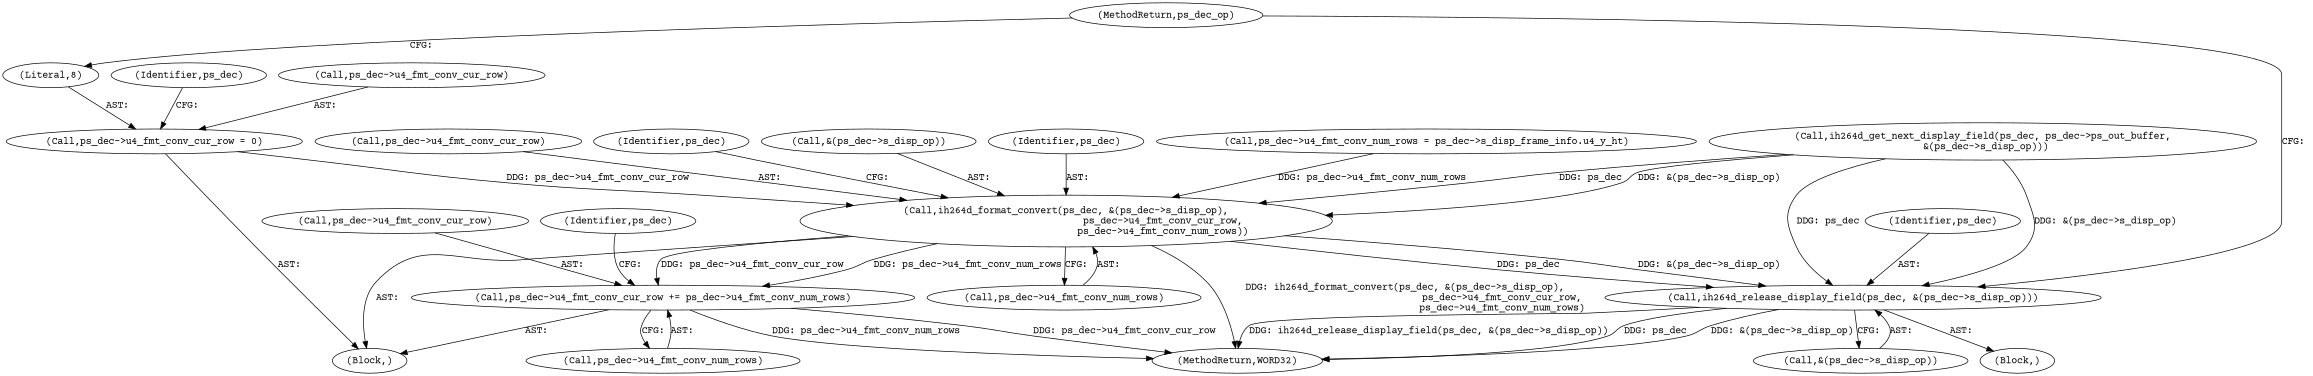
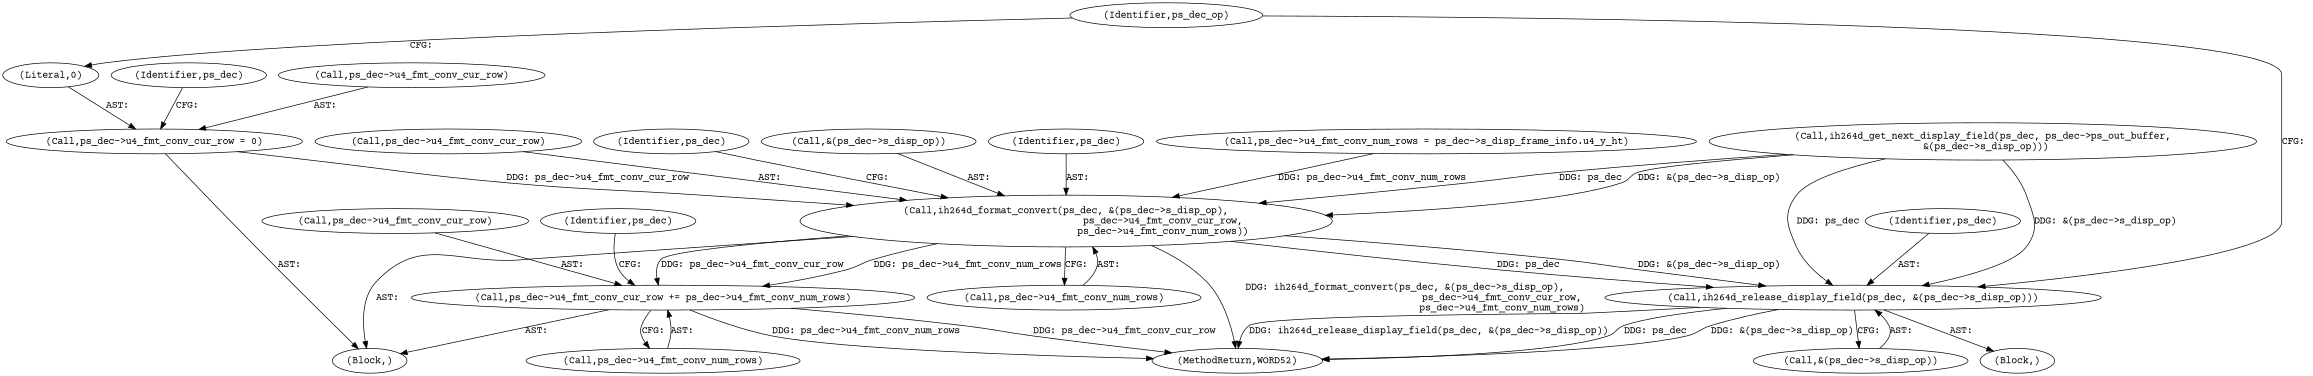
  digraph {
    fontname="Courier Prime"
    node [fontname="Courier Prime"]
    edge [fontname="Courier Prime"]
    n1 [label="(Call,ps_dec->u4_fmt_conv_cur_row = 0)"]
    n2 [label="(Call,ih264d_format_convert(ps_dec, &(ps_dec->s_disp_op),\n                                  ps_dec->u4_fmt_conv_cur_row,\n                                  ps_dec->u4_fmt_conv_num_rows))"]
    n3 [label="(Block,)"]
    n4 [label="(Call,ps_dec->u4_fmt_conv_cur_row += ps_dec->u4_fmt_conv_num_rows)"]
    n5 [label="(Call,ih264d_release_display_field(ps_dec, &(ps_dec->s_disp_op)))"]
    n6 [label="(Call,ps_dec->u4_fmt_conv_num_rows)"]
-   n7 [label="(MethodReturn,WORD32)"]
-   n8 [label="(Literal,8)"]
+   n7 [label="(MethodReturn,WORD52)"]
+   n8 [label="(Literal,0)"]
    n9 [label="(Call,ps_dec->u4_fmt_conv_num_rows)"]
    n10 [label="(Call,&(ps_dec->s_disp_op))"]
    n11 [label="(Block,)"]
    n12 [label="(Call,ps_dec->u4_fmt_conv_cur_row)"]
    n13 [label="(Call,ps_dec->u4_fmt_conv_cur_row)"]
    n14 [label="(Call,&(ps_dec->s_disp_op))"]
    n15 [label="(Identifier,ps_dec)"]
    n16 [label="(Identifier,ps_dec)"]
    n17 [label="(Call,ps_dec->u4_fmt_conv_num_rows = ps_dec->s_disp_frame_info.u4_y_ht)"]
    n18 [label="(Identifier,ps_dec)"]
    n19 [label="(Call,ps_dec->u4_fmt_conv_cur_row)"]
-   n20 [label="(MethodReturn,ps_dec_op)"]
+   n20 [label="(Identifier,ps_dec_op)"]
    n21 [label="(Call,ih264d_get_next_display_field(ps_dec, ps_dec->ps_out_buffer,\n &(ps_dec->s_disp_op)))"]
    n22 [label="(Identifier,ps_dec)"]
    n23 [label="(Identifier,ps_dec)"]
    n1 -> n2 [label="DDG: ps_dec->u4_fmt_conv_cur_row"]
    n1 -> n3 [label="AST: "]
    n2 -> n3 [label="AST: "]
    n2 -> n4 [label="DDG: ps_dec->u4_fmt_conv_num_rows"]
    n2 -> n4 [label="DDG: ps_dec->u4_fmt_conv_cur_row"]
    n2 -> n5 [label="DDG: ps_dec"]
    n2 -> n5 [label="DDG: &(ps_dec->s_disp_op)"]
    n2 -> n6 [label="CFG: "]
    n2 -> n7 [label="DDG: ih264d_format_convert(ps_dec, &(ps_dec->s_disp_op),\n                                  ps_dec->u4_fmt_conv_cur_row,\n                                  ps_dec->u4_fmt_conv_num_rows)"]
    n4 -> n3 [label="AST: "]
    n4 -> n7 [label="DDG: ps_dec->u4_fmt_conv_cur_row"]
    n4 -> n7 [label="DDG: ps_dec->u4_fmt_conv_num_rows"]
    n4 -> n9 [label="CFG: "]
    n5 -> n7 [label="DDG: ih264d_release_display_field(ps_dec, &(ps_dec->s_disp_op))"]
    n5 -> n7 [label="DDG: ps_dec"]
    n5 -> n7 [label="DDG: &(ps_dec->s_disp_op)"]
    n5 -> n10 [label="CFG: "]
    n5 -> n11 [label="AST: "]
    n6 -> n2 [label="AST: "]
    n8 -> n1 [label="AST: "]
    n9 -> n4 [label="AST: "]
    n10 -> n5 [label="AST: "]
    n12 -> n4 [label="AST: "]
    n13 -> n2 [label="AST: "]
    n14 -> n2 [label="AST: "]
    n15 -> n2 [label="AST: "]
    n16 -> n1 [label="CFG: "]
    n17 -> n2 [label="DDG: ps_dec->u4_fmt_conv_num_rows"]
    n18 -> n5 [label="AST: "]
    n19 -> n1 [label="AST: "]
    n20 -> n5 [label="CFG: "]
    n20 -> n8 [label="CFG: "]
    n21 -> n2 [label="DDG: ps_dec"]
    n21 -> n2 [label="DDG: &(ps_dec->s_disp_op)"]
    n21 -> n5 [label="DDG: ps_dec"]
    n21 -> n5 [label="DDG: &(ps_dec->s_disp_op)"]
    n22 -> n2 [label="CFG: "]
    n23 -> n4 [label="CFG: "]
  }
